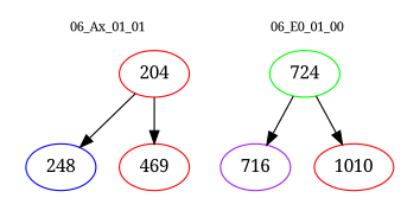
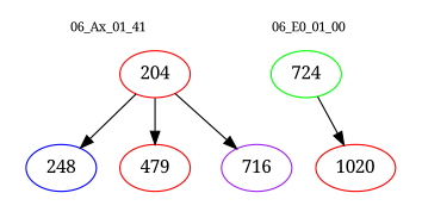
  digraph {
    fontname="Noto Serif"
    node [color=red fontname="Noto Serif"]
    edge [color=black fontname="Noto Serif"]
    n1 [label=204]
    n2 [color=blue label=248]
-   n3 [label=469]
+   n3 [label=479]
    n4 [color=green label=724]
-   n5 [label=1010]
+   n5 [label=1020]
    n6 [color=purple label=716]
    subgraph cluster_1 {
      color=white
      fontsize=10
-     label="06_Ax_01_01"
+     label="06_Ax_01_41"
      n1
      n2
      n3
    }
    subgraph cluster_2 {
      color=white
      fontsize=10
      label="06_E0_01_00"
      n4
      n5
      n6
    }
    n1 -> n2
    n1 -> n3
    n4 -> n5
-   n4 -> n6
+   n1 -> n6
  }
